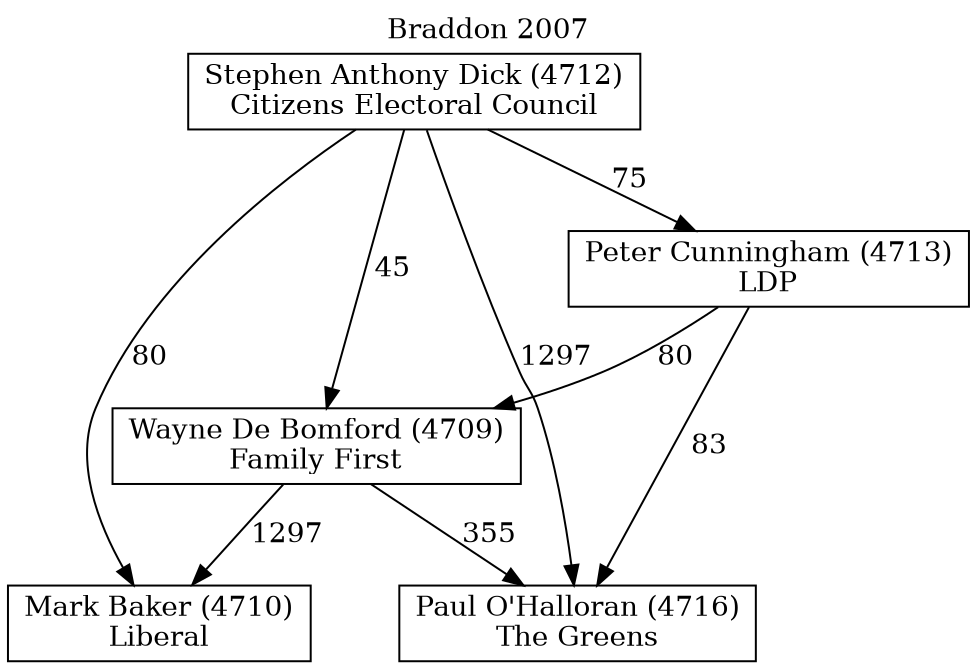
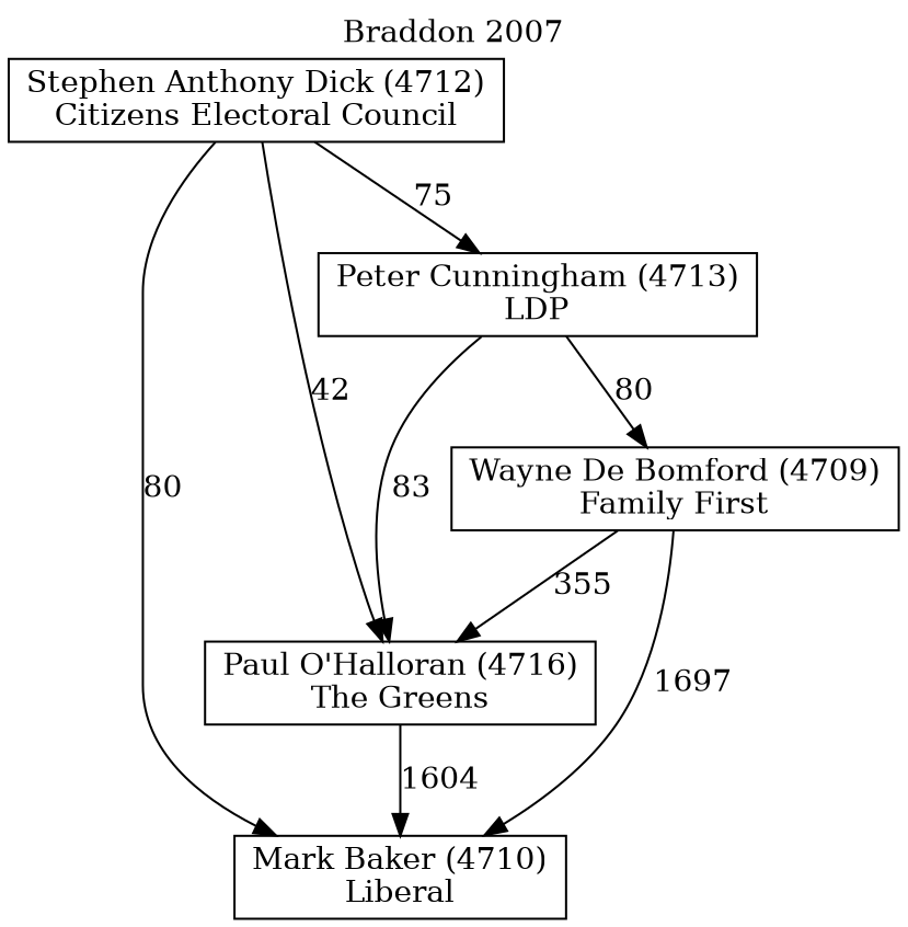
  digraph {
    label="Braddon 2007"
    labelloc=t
    mclimit=10
    node [shape=box]
    n1 [label="Mark Baker (4710)\nLiberal"]
    n2 [label="Paul O'Halloran (4716)\nThe Greens"]
    n3 [label="Wayne De Bomford (4709)\nFamily First"]
    n4 [label="Peter Cunningham (4713)\nLDP"]
    n5 [label="Stephen Anthony Dick (4712)\nCitizens Electoral Council"]
-   n3 -> n1 [label=1297]
+   n2 -> n1 [label=1604]
+   n3 -> n1 [label=1697]
    n3 -> n2 [label=355]
    n4 -> n2 [label=83]
    n4 -> n3 [label=80]
    n5 -> n1 [label=80]
-   n5 -> n2 [label=1297]
-   n5 -> n3 [label=45]
+   n5 -> n2 [label=42]
    n5 -> n4 [label=75]
  }
